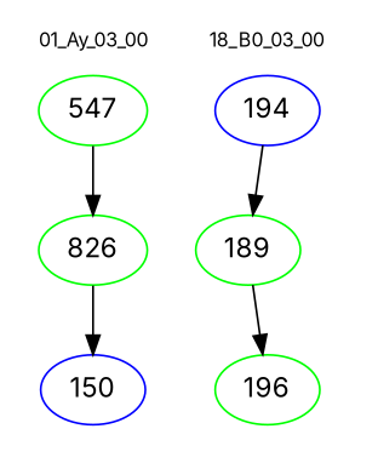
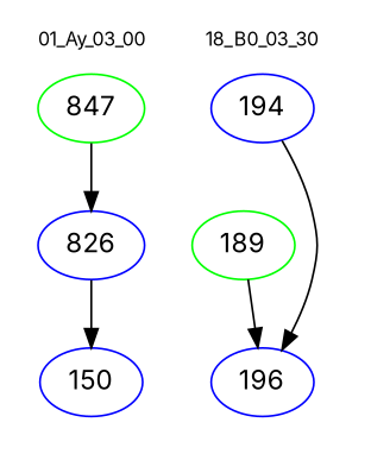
  digraph {
    fontname=Inter
    node [color=green fontname=Inter]
    edge [color=black fontname=Inter]
-   n1 [label=547]
-   n2 [label=826]
+   n1 [label=847]
+   n2 [color=blue label=826]
    n3 [color=blue label=150]
    n4 [color=blue label=194]
    n5 [label=189]
-   n6 [label=196]
+   n6 [color=blue label=196]
    subgraph cluster_1 {
      color=white
      fontsize=10
      label="01_Ay_03_00"
      n1
      n2
      n3
    }
    subgraph cluster_2 {
      color=white
      fontsize=10
-     label="18_B0_03_00"
+     label="18_B0_03_30"
      n4
      n5
      n6
    }
    n1 -> n2
    n2 -> n3
-   n4 -> n5
+   n4 -> n6
    n5 -> n6
  }
